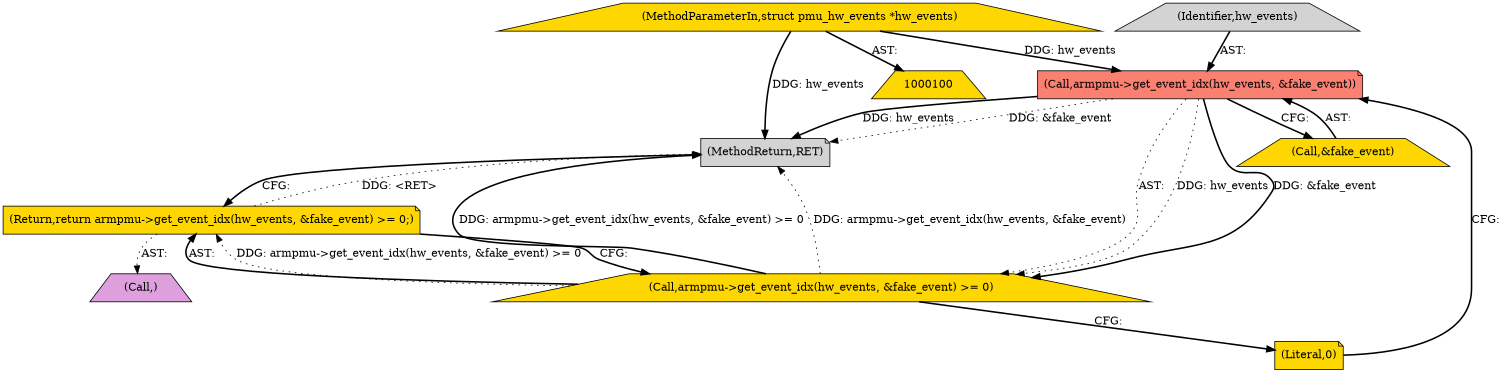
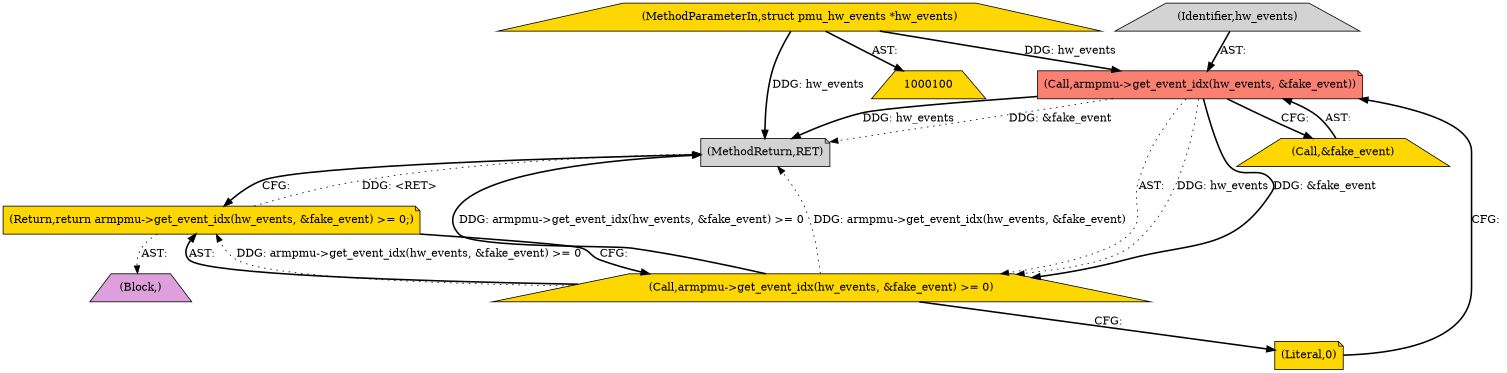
  digraph {
    node [fillcolor=gold shape=trapezium style=filled]
    edge [style=bold]
    n1 [label="(MethodParameterIn,struct pmu_hw_events *hw_events)"]
    n2 [fillcolor=salmon label="(Call,armpmu->get_event_idx(hw_events, &fake_event))" shape=note]
    n3 [fillcolor=lightgrey label="(MethodReturn,RET)" shape=note]
    1000100
    n5 [label="(Call,armpmu->get_event_idx(hw_events, &fake_event) >= 0)"]
    n6 [label="(Call,&fake_event)"]
    n7 [label="(Return,return armpmu->get_event_idx(hw_events, &fake_event) >= 0;)" shape=note]
    n8 [label="(Literal,0)" shape=note]
-   n9 [fillcolor=plum label="(Call,)"]
+   n9 [fillcolor=plum label="(Block,)"]
    n10 [fillcolor=lightgrey label="(Identifier,hw_events)"]
    n1 -> n2 [label="DDG: hw_events"]
    n1 -> n3 [label="DDG: hw_events"]
    n1 -> 1000100 [label="AST: "]
    n2 -> n3 [label="DDG: &fake_event" style=dotted]
    n2 -> n3 [label="DDG: hw_events"]
    n2 -> n5 [label="AST: " style=dotted]
    n2 -> n5 [label="DDG: hw_events" style=dotted]
    n2 -> n5 [label="DDG: &fake_event"]
    n2 -> n6 [label="CFG: "]
    n3 -> n7 [label="CFG: "]
    n5 -> n3 [label="DDG: armpmu->get_event_idx(hw_events, &fake_event) >= 0"]
    n5 -> n3 [label="DDG: armpmu->get_event_idx(hw_events, &fake_event)" style=dotted]
    n5 -> n7 [label="AST: "]
    n5 -> n7 [label="DDG: armpmu->get_event_idx(hw_events, &fake_event) >= 0" style=dotted]
    n5 -> n8 [label="CFG: "]
    n6 -> n2 [label="AST: "]
    n7 -> n3 [label="DDG: <RET>" style=dotted]
    n7 -> n5 [label="CFG: "]
    n7 -> n9 [label="AST: " style=dotted]
    n8 -> n2 [label="CFG: "]
    n10 -> n2 [label="AST: "]
  }
